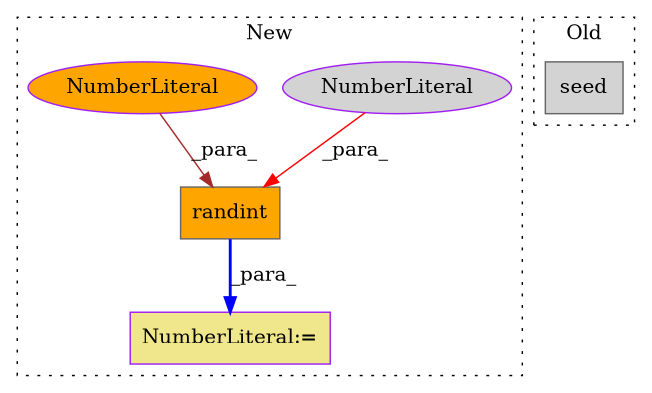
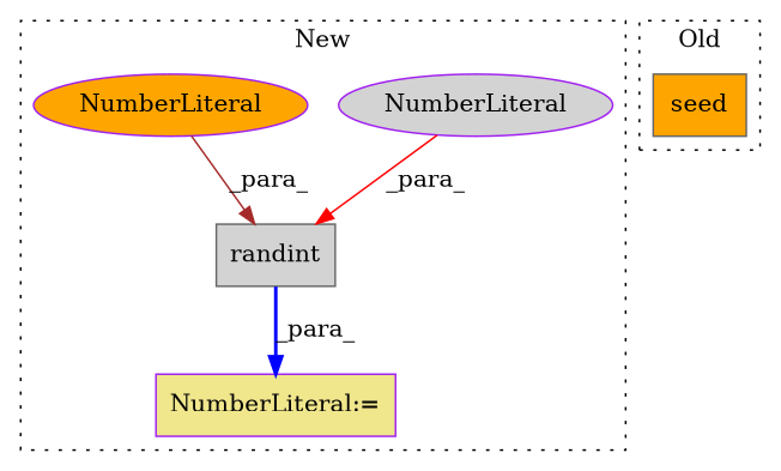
  digraph {
    node [a=32 color=purple fillcolor=orange l=1 shape=box style=filled]
    edge [style=solid]
-   n1 [color=gray40 l="8,2" label=randint s="14718,14752"]
+   n1 [color=gray40 fillcolor=lightgrey l="8,2" label=randint s="14718,14752"]
    n2 [a=34 fillcolor=lightgrey l=3 label=NumberLiteral s=14728 shape=ellipse]
    n3 [a=7 fillcolor=khaki label="NumberLiteral:=" s=14713]
    n4 [a=34 label=NumberLiteral s=14726 shape=ellipse]
-   n5 [color=gray40 fillcolor=lightgrey l="5,1" label=seed s="14660,14666"]
+   n5 [color=gray40 l="5,1" label=seed s="14660,14666"]
    subgraph cluster_1 {
      label=New
      style=dotted
      n1
      n2
      n3
      n4
    }
    subgraph cluster_2 {
      label=Old
      style=dotted
      n5
    }
    n1 -> n3 [color=blue label=_para_ style=bold]
    n2 -> n1 [color=red label=_para_]
    n4 -> n1 [color=brown label=_para_]
  }
